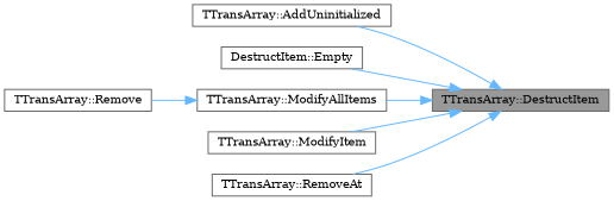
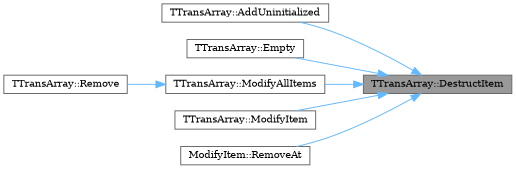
  digraph {
    fontname="DejaVu Serif"
    rankdir=RL
    node [color=grey40 fillcolor=white fontname="DejaVu Serif" fontsize=10 shape=box style=filled]
    edge [color=steelblue1 dir=back fontname="DejaVu Serif" fontsize=10 labelfontname=Helvetica labelfontsize=10 style=solid]
    n1 [color=gray40 fillcolor=grey60 fontcolor=black height=0.2 label="TTransArray::DestructItem" width=0.4]
    n2 [height=0.2 label="TTransArray::AddUninitialized" width=0.4]
-   n3 [height=0.2 label="DestructItem::Empty" width=0.4]
+   n3 [height=0.2 label="TTransArray::Empty" width=0.4]
    n4 [height=0.2 label="TTransArray::ModifyAllItems" width=0.4]
    n5 [height=0.2 label="TTransArray::ModifyItem" width=0.4]
-   n6 [height=0.2 label="TTransArray::RemoveAt" width=0.4]
+   n6 [height=0.2 label="ModifyItem::RemoveAt" width=0.4]
    n7 [height=0.2 label="TTransArray::Remove" width=0.4]
    n1 -> n2
    n1 -> n3
    n1 -> n4
    n1 -> n5
    n1 -> n6
    n4 -> n7
  }
